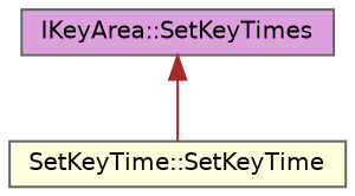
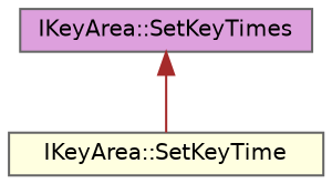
  digraph {
    rankdir=TB
    node [fontname=Helvetica fontsize=10 shape=box style=filled]
    n1 [color=gray40 fillcolor=plum fontcolor=black height=0.2 label="IKeyArea::SetKeyTimes" width=0.4]
-   n2 [color=grey40 fillcolor=lightyellow height=0.2 label="SetKeyTime::SetKeyTime" width=0.4]
+   n2 [color=grey40 fillcolor=lightyellow height=0.2 label="IKeyArea::SetKeyTime" width=0.4]
    n1 -> n2 [color=brown dir=back fontname=Helvetica fontsize=10 labelfontname=Helvetica labelfontsize=10 style=solid]
  }
